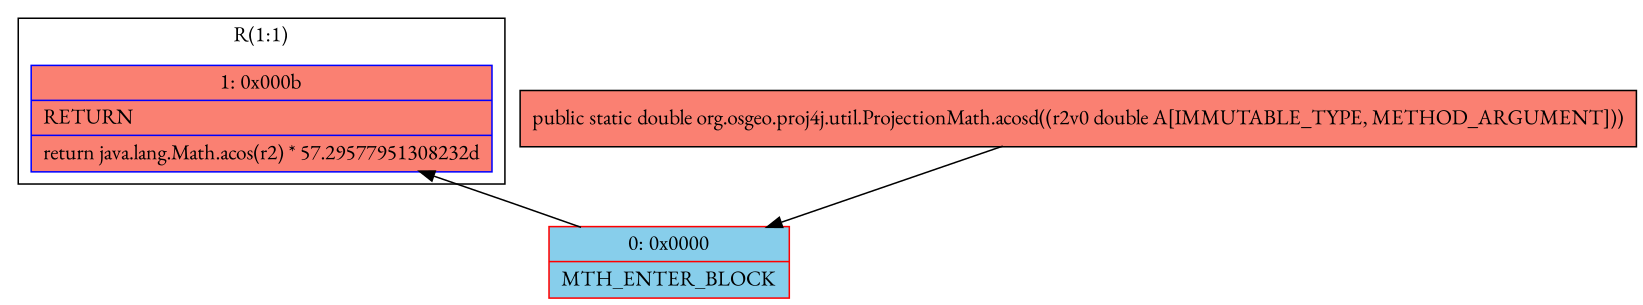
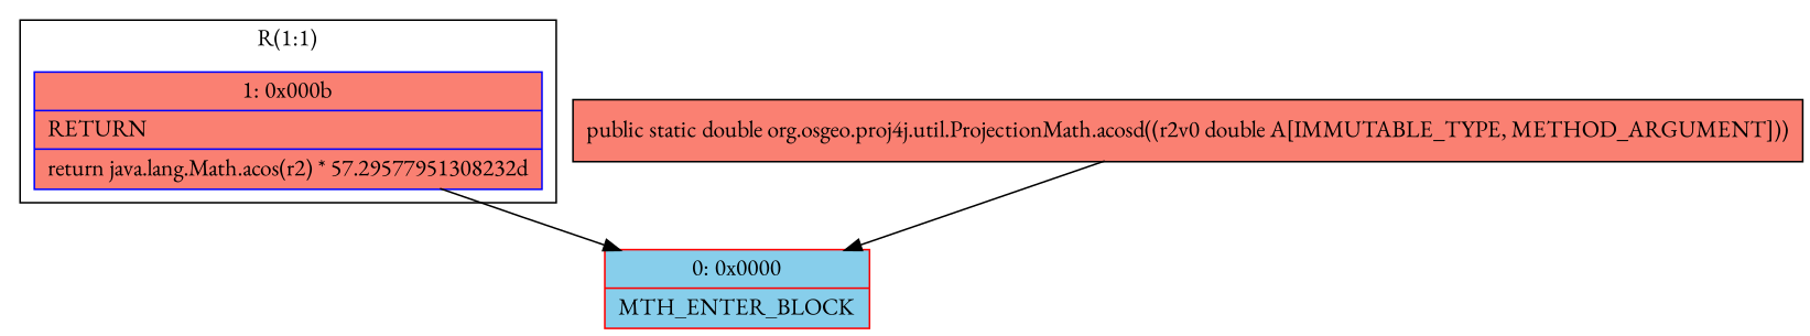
  digraph {
    fontname="EB Garamond"
    node [shape=record style=filled fillcolor=salmon fontname="EB Garamond"]
    edge [fontname="EB Garamond"]
    n1 [color=blue label="{1\:\ 0x000b|RETURN\l|return java.lang.Math.acos(r2) * 57.29577951308232d\l}"]
    n2 [color=red label="{0\:\ 0x0000|MTH_ENTER_BLOCK\l}" fillcolor=skyblue]
    n3 [label="{public static double org.osgeo.proj4j.util.ProjectionMath.acosd((r2v0 double A[IMMUTABLE_TYPE, METHOD_ARGUMENT])) }"]
    subgraph cluster_1 {
      label="R(1:1)"
      n1
    }
-   n2 -> n1
+   n1 -> n2
    n3 -> n2
  }
